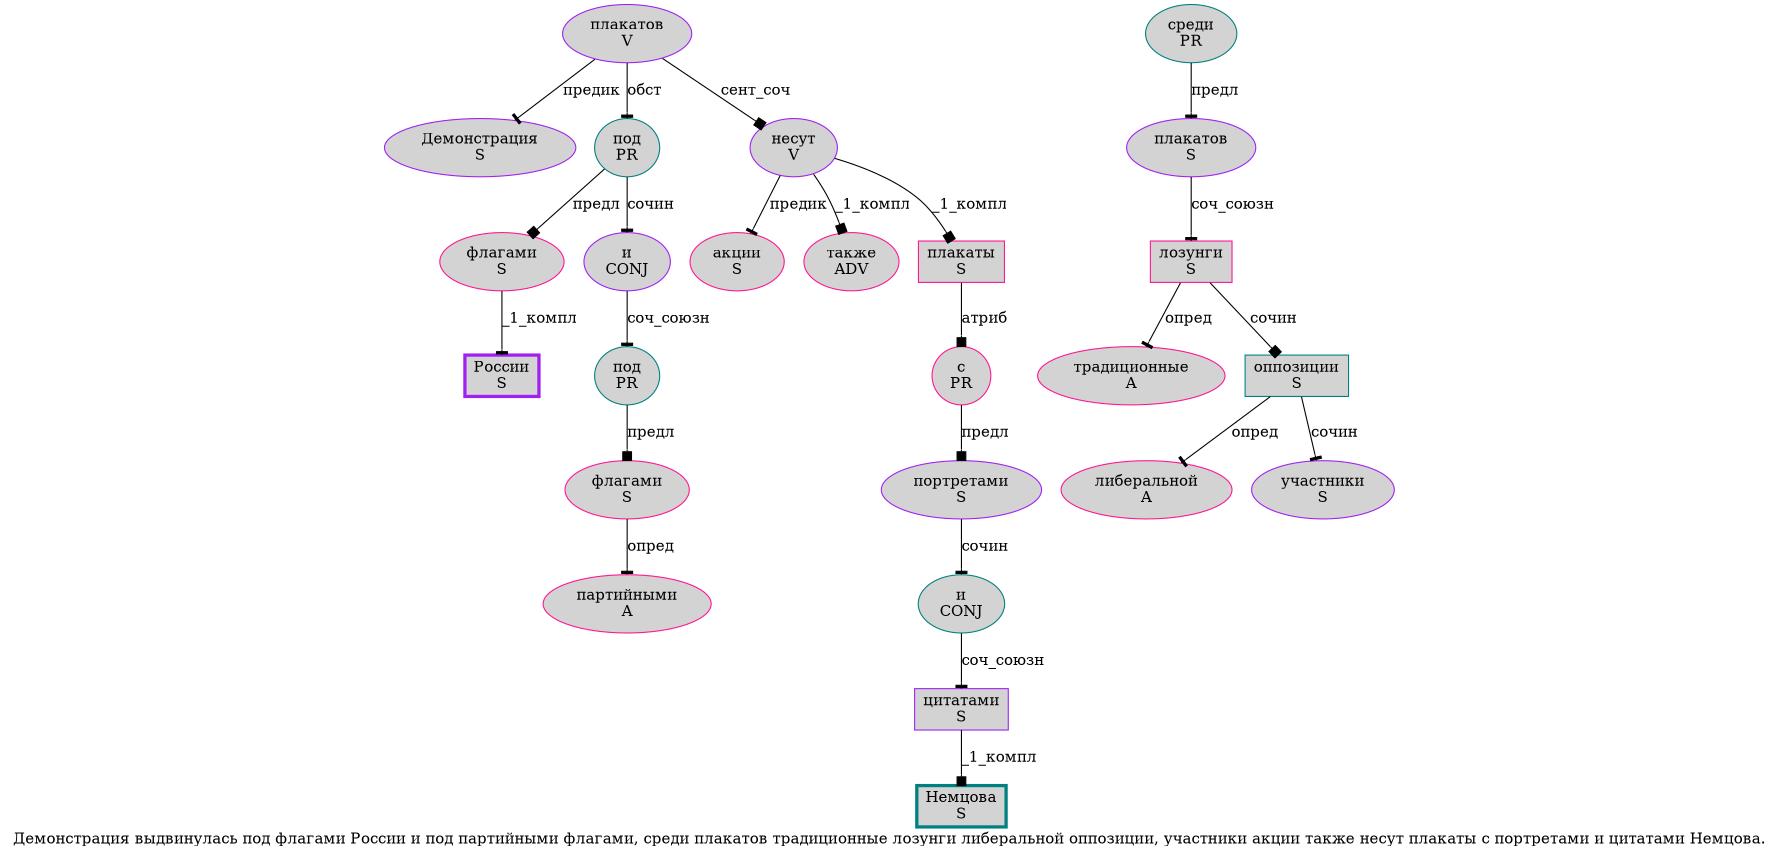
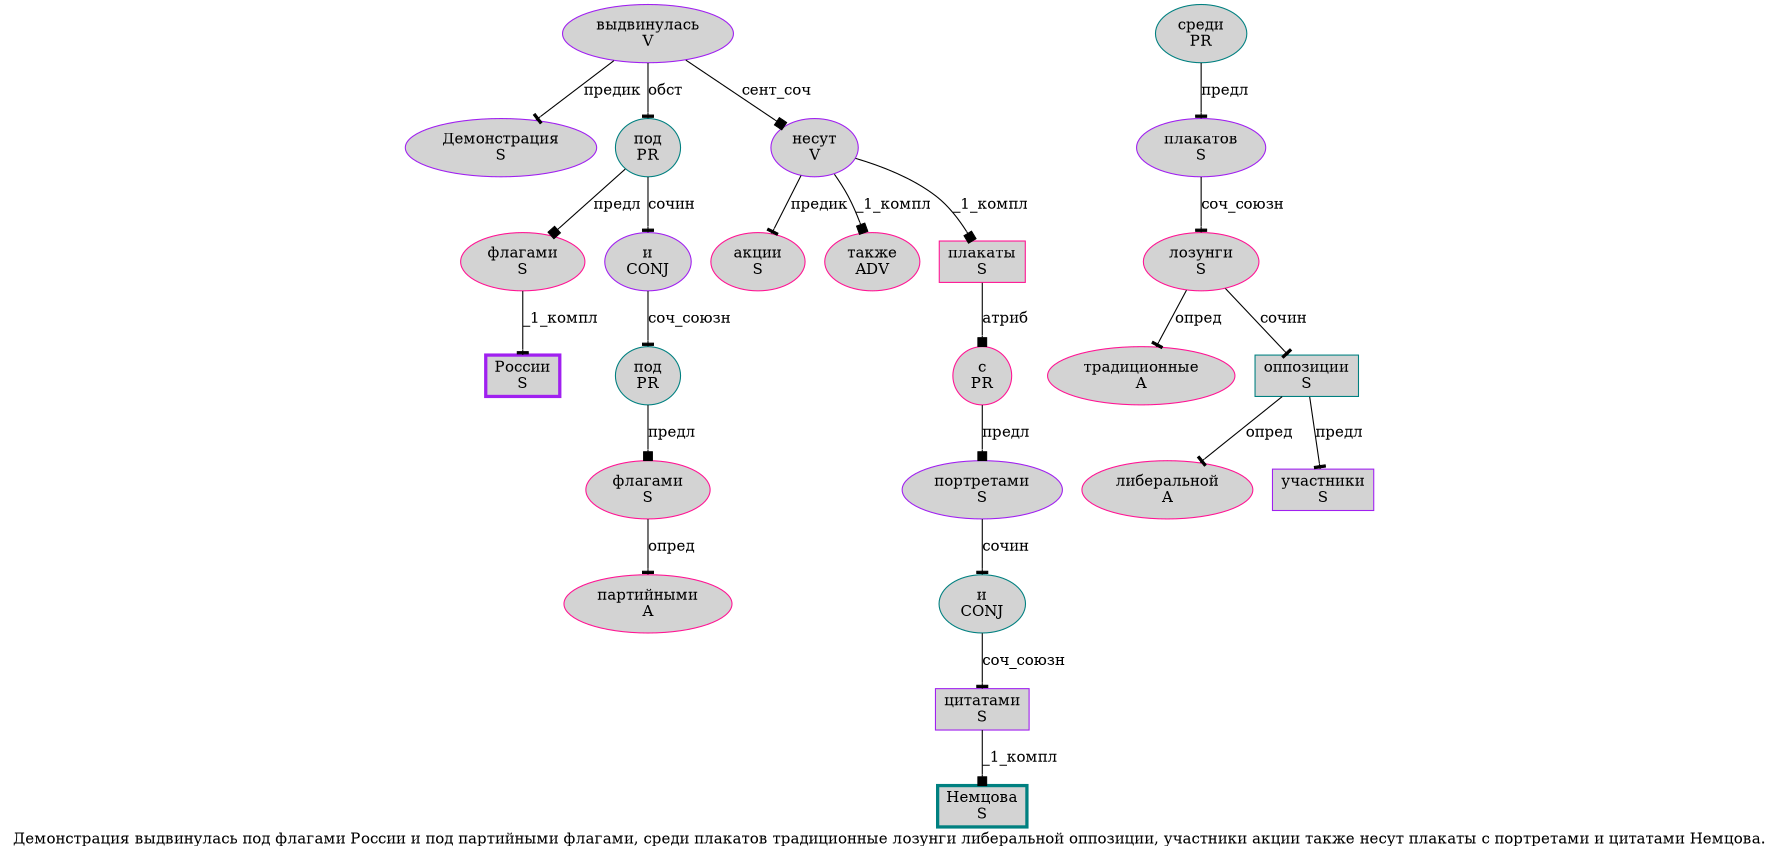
  digraph {
    label="Демонстрация выдвинулась под флагами России и под партийными флагами, среди плакатов традиционные лозунги либеральной оппозиции, участники акции также несут плакаты с портретами и цитатами Немцова."
    node [color=deeppink fillcolor=lightgray penwidth=1 shape=ellipse style=filled]
    edge [arrowhead=tee]
    n1 [color=purple label="Демонстрация\nS"]
-   n2 [color=purple label="плакатов\nV"]
+   n2 [color=purple label="выдвинулась\nV"]
    n3 [color=teal label="под\nPR"]
    n4 [color=purple label="несут\nV"]
    n5 [label="флагами\nS"]
    n6 [color=purple label="и\nCONJ"]
    n7 [color=teal label="среди\nPR"]
    n8 [color=purple label="плакатов\nS"]
    n9 [label="акции\nS"]
    n10 [label="также\nADV"]
    n11 [label="плакаты\nS" shape=box]
    n12 [color=purple label="России\nS" penwidth=3 shape=box]
    n13 [color=teal label="под\nPR"]
    n14 [label="флагами\nS"]
    n15 [label="партийными\nA"]
-   n16 [label="лозунги\nS" shape=box]
+   n16 [label="лозунги\nS"]
    n17 [label="традиционные\nA"]
    n18 [color=teal label="оппозиции\nS" shape=box]
    n19 [label="либеральной\nA"]
-   n20 [color=purple label="участники\nS"]
+   n20 [color=purple label="участники\nS" shape=box]
    n21 [label="с\nPR"]
    n22 [color=purple label="портретами\nS"]
    n23 [color=teal label="и\nCONJ"]
    n24 [color=purple label="цитатами\nS" shape=box]
    n25 [color=teal label="Немцова\nS" penwidth=3 shape=box]
    n2 -> n1 [label="предик"]
    n2 -> n3 [label="обст"]
    n2 -> n4 [arrowhead=box label="сент_соч"]
    n3 -> n5 [arrowhead=box label="предл"]
    n3 -> n6 [label="сочин"]
    n4 -> n9 [label="предик"]
    n4 -> n10 [arrowhead=box label="_1_компл"]
    n4 -> n11 [arrowhead=box label="_1_компл"]
    n5 -> n12 [label="_1_компл"]
    n6 -> n13 [label="соч_союзн"]
    n7 -> n8 [label="предл"]
    n8 -> n16 [label="соч_союзн"]
    n11 -> n21 [arrowhead=box label="атриб"]
    n13 -> n14 [arrowhead=box label="предл"]
    n14 -> n15 [label="опред"]
    n16 -> n17 [label="опред"]
-   n16 -> n18 [arrowhead=box label="сочин"]
+   n16 -> n18 [label="сочин"]
    n18 -> n19 [label="опред"]
-   n18 -> n20 [label="сочин"]
+   n18 -> n20 [label="предл"]
    n21 -> n22 [arrowhead=box label="предл"]
    n22 -> n23 [label="сочин"]
    n23 -> n24 [label="соч_союзн"]
    n24 -> n25 [arrowhead=box label="_1_компл"]
  }
